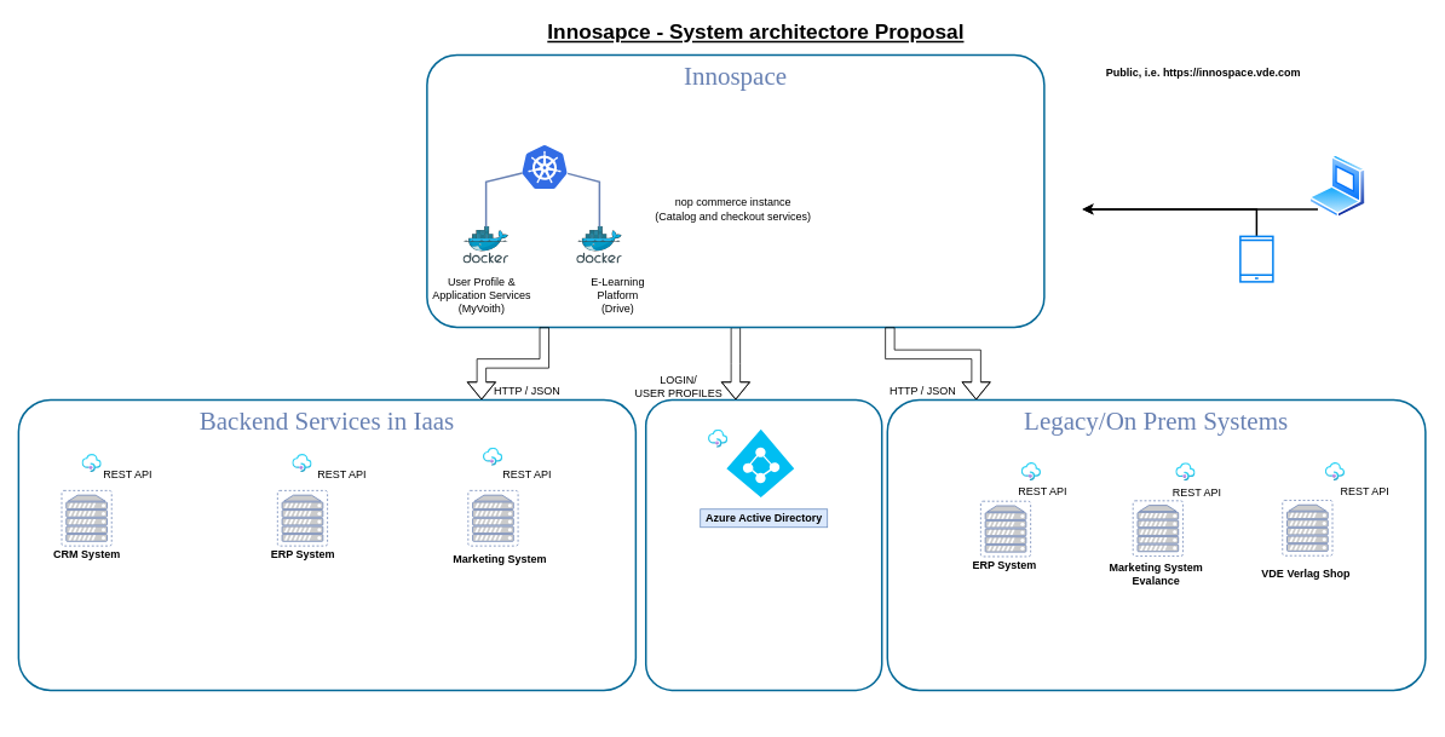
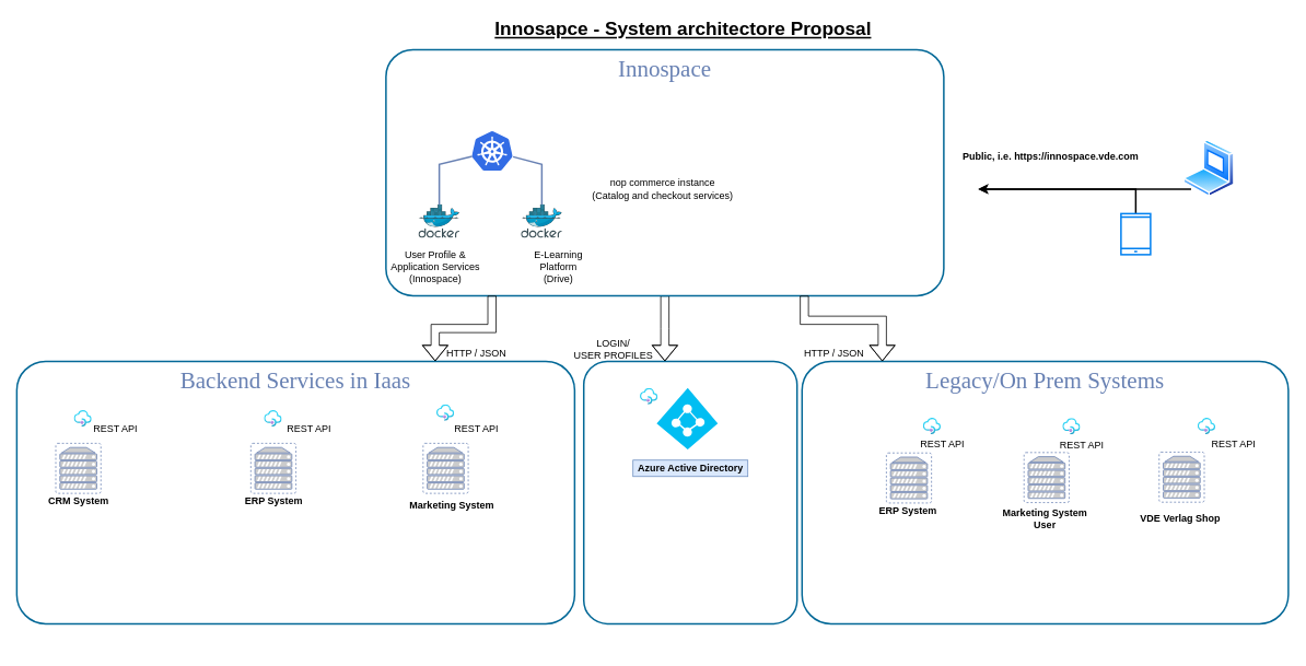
  <mxCell id="0" />
  <mxCell id="1" parent="0" />
  <mxCell id="2" value="" style="rounded=1;whiteSpace=wrap;html=1;shadow=0;comic=0;strokeColor=#036897;strokeWidth=2;fillColor=none;fontFamily=Verdana;fontSize=28;fontColor=#6881B3;align=center;arcSize=11;verticalAlign=top;" vertex="1" parent="1"><mxGeometry x="711.12" y="440" width="260" height="320" as="geometry" /></mxCell>
  <mxCell id="3" value="Legacy/On Prem Systems" style="rounded=1;whiteSpace=wrap;html=1;shadow=0;comic=0;strokeColor=#036897;strokeWidth=2;fillColor=none;fontFamily=Verdana;fontSize=28;fontColor=#6881B3;align=center;arcSize=11;verticalAlign=top;" parent="1" vertex="1"><mxGeometry x="977.21" y="440" width="592.79" height="320" as="geometry" /></mxCell>
  <mxCell id="4" style="edgeStyle=orthogonalEdgeStyle;shape=flexArrow;rounded=0;orthogonalLoop=1;jettySize=auto;html=1;" edge="1" parent="1" source="5"><mxGeometry relative="1" as="geometry"><mxPoint x="841" y="359" as="sourcePoint" /><mxPoint x="810" y="440" as="targetPoint" /></mxGeometry></mxCell>
  <mxCell id="5" value="Innospace" style="rounded=1;whiteSpace=wrap;html=1;shadow=0;comic=0;strokeColor=#036897;strokeWidth=2;fillColor=none;fontFamily=Verdana;fontSize=28;fontColor=#6881B3;align=center;arcSize=11;verticalAlign=top;" parent="1" vertex="1"><mxGeometry x="470" y="60" width="680" height="300" as="geometry" /></mxCell>
  <mxCell id="6" value="Backend Services in Iaas" style="rounded=1;whiteSpace=wrap;html=1;shadow=0;comic=0;strokeColor=#036897;strokeWidth=2;fillColor=none;fontFamily=Verdana;fontSize=28;fontColor=#6881B3;align=center;arcSize=11;verticalAlign=top;" parent="1" vertex="1"><mxGeometry x="20" y="440" width="680" height="320" as="geometry" /></mxCell>
  <mxCell id="7" value="" style="aspect=fixed;html=1;points=[];align=center;image;fontSize=12;image=img/lib/mscae/Kubernetes.svg;" parent="1" vertex="1"><mxGeometry x="575" y="160" width="50" height="48" as="geometry" /></mxCell>
  <mxCell id="8" value="" style="aspect=fixed;html=1;points=[];align=center;image;fontSize=12;image=img/lib/mscae/Docker.svg;" parent="1" vertex="1"><mxGeometry x="510" y="249" width="50" height="41" as="geometry" /></mxCell>
  <mxCell id="9" value="" style="aspect=fixed;html=1;points=[];align=center;image;fontSize=12;image=img/lib/mscae/Docker.svg;" parent="1" vertex="1"><mxGeometry x="635" y="249" width="50" height="41" as="geometry" /></mxCell>
  <mxCell id="10" style="edgeStyle=orthogonalEdgeStyle;shape=flexArrow;rounded=0;orthogonalLoop=1;jettySize=auto;html=1;entryX=0.75;entryY=0;entryDx=0;entryDy=0;exitX=0.19;exitY=1;exitDx=0;exitDy=0;exitPerimeter=0;" edge="1" parent="1" source="5" target="6"><mxGeometry relative="1" as="geometry"><mxPoint x="530" y="370" as="sourcePoint" /></mxGeometry></mxCell>
- <mxCell id="11" value="User Profile &amp;amp; &lt;br&gt;Application Services&lt;br&gt;(MyVoith)" style="text;html=1;resizable=0;autosize=1;align=center;verticalAlign=middle;points=[];fillColor=none;strokeColor=none;rounded=0;" parent="1" vertex="1"><mxGeometry x="470" y="300" width="120" height="50" as="geometry" /></mxCell>
+ <mxCell id="11" value="User Profile &amp;amp; &lt;br&gt;Application Services&lt;br&gt;(Innospace)" style="text;html=1;resizable=0;autosize=1;align=center;verticalAlign=middle;points=[];fillColor=none;strokeColor=none;rounded=0;" parent="1" vertex="1"><mxGeometry x="470" y="300" width="120" height="50" as="geometry" /></mxCell>
  <mxCell id="12" value="E-Learning&lt;br&gt;Platform&lt;br&gt;(Drive)" style="text;html=1;resizable=0;autosize=1;align=center;verticalAlign=middle;points=[];fillColor=none;strokeColor=none;rounded=0;" parent="1" vertex="1"><mxGeometry x="645" y="300" width="70" height="50" as="geometry" /></mxCell>
  <mxCell id="13" value="" style="strokeColor=#6881B3;edgeStyle=none;rounded=0;endArrow=none;html=1;strokeWidth=2;" parent="1" source="8" target="7" edge="1"><mxGeometry relative="1" as="geometry"><mxPoint x="610" y="170" as="sourcePoint" /><mxPoint x="610" y="101.5" as="targetPoint" /><Array as="points"><mxPoint x="535" y="200" /></Array></mxGeometry></mxCell>
  <mxCell id="14" value="" style="strokeColor=#6881B3;edgeStyle=none;rounded=0;endArrow=none;html=1;strokeWidth=2;" parent="1" source="9" target="7" edge="1"><mxGeometry relative="1" as="geometry"><mxPoint x="545" y="259" as="sourcePoint" /><mxPoint x="585" y="200.154" as="targetPoint" /><Array as="points"><mxPoint x="660" y="200" /></Array></mxGeometry></mxCell>
  <mxCell id="15" value="" style="shape=image;imageAspect=0;aspect=fixed;verticalLabelPosition=bottom;verticalAlign=top;image=https://upload.wikimedia.org/wikipedia/commons/4/42/Nop.jpg;" parent="1" vertex="1"><mxGeometry x="764.42" y="154" width="85.58" height="60" as="geometry" /></mxCell>
  <mxCell id="16" value="nop commerce instance&lt;br&gt;(Catalog and checkout services)" style="text;html=1;resizable=0;autosize=1;align=center;verticalAlign=middle;points=[];fillColor=none;strokeColor=none;rounded=0;" parent="1" vertex="1"><mxGeometry x="712.21" y="215" width="190" height="30" as="geometry" /></mxCell>
  <mxCell id="17" value="" style="shape=image;imageAspect=0;aspect=fixed;verticalLabelPosition=bottom;verticalAlign=top;image=https://upload.wikimedia.org/wikipedia/commons/thumb/6/69/CoreMedia_Logo.png/1920px-CoreMedia_Logo.png;" parent="1" vertex="1"><mxGeometry x="940.07" y="154" width="169.93" height="50" as="geometry" /></mxCell>
  <mxCell id="18" value="" style="verticalLabelPosition=bottom;html=1;verticalAlign=top;align=center;strokeColor=none;fillColor=#00BEF2;shape=mxgraph.azure.azure_active_directory;" parent="1" vertex="1"><mxGeometry x="800" y="472.5" width="74.5" height="75" as="geometry" /></mxCell>
  <mxCell id="19" value="Azure Active Directory" style="text;html=1;resizable=0;autosize=1;align=center;verticalAlign=middle;points=[];fillColor=#dae8fc;strokeColor=#6c8ebf;rounded=0;fontStyle=1" parent="1" vertex="1"><mxGeometry x="771.12" y="560.5" width="140" height="20" as="geometry" /></mxCell>
  <mxCell id="20" value="" style="shape=image;imageAspect=0;aspect=fixed;verticalLabelPosition=bottom;verticalAlign=top;image=https://upload.wikimedia.org/wikipedia/commons/thumb/c/c8/OpenID_logo.svg/1920px-OpenID_logo.svg.png;" parent="1" vertex="1"><mxGeometry x="873.4" y="468" width="66.67" height="25" as="geometry" /></mxCell>
  <mxCell id="21" value="" style="shape=image;imageAspect=0;aspect=fixed;verticalLabelPosition=bottom;verticalAlign=top;image=https://upload.wikimedia.org/wikipedia/commons/thumb/c/cb/Microsoft_Dynamics_Logo.svg/1024px-Microsoft_Dynamics_Logo.svg.png;" parent="1" vertex="1"><mxGeometry x="240" y="650" width="185.24" height="140" as="geometry" /></mxCell>
  <mxCell id="22" value="" style="fontColor=#0066CC;verticalAlign=top;verticalLabelPosition=bottom;labelPosition=center;align=center;html=1;outlineConnect=0;fillColor=#CCCCCC;strokeColor=#6881B3;gradientColor=none;gradientDirection=north;strokeWidth=2;shape=mxgraph.networks.virtual_server;" parent="1" vertex="1"><mxGeometry x="67.5" y="540" width="55" height="61" as="geometry" /></mxCell>
  <mxCell id="23" value="&lt;b&gt;CRM System&lt;/b&gt;" style="text;html=1;resizable=0;autosize=1;align=center;verticalAlign=middle;points=[];fillColor=none;strokeColor=none;rounded=0;" parent="1" vertex="1"><mxGeometry x="50" y="601" width="90" height="20" as="geometry" /></mxCell>
  <mxCell id="24" value="" style="fontColor=#0066CC;verticalAlign=top;verticalLabelPosition=bottom;labelPosition=center;align=center;html=1;outlineConnect=0;fillColor=#CCCCCC;strokeColor=#6881B3;gradientColor=none;gradientDirection=north;strokeWidth=2;shape=mxgraph.networks.virtual_server;" parent="1" vertex="1"><mxGeometry x="305.29" y="540" width="55" height="61" as="geometry" /></mxCell>
  <mxCell id="25" value="&lt;b&gt;ERP System&lt;/b&gt;" style="text;html=1;resizable=0;autosize=1;align=center;verticalAlign=middle;points=[];fillColor=none;strokeColor=none;rounded=0;" parent="1" vertex="1"><mxGeometry x="287.79" y="601" width="90" height="20" as="geometry" /></mxCell>
  <mxCell id="26" value="" style="aspect=fixed;html=1;points=[];align=center;image;fontSize=12;image=img/lib/azure2/app_services/API_Management_Services.svg;" parent="1" vertex="1"><mxGeometry x="780" y="473" width="21.67" height="20" as="geometry" /></mxCell>
  <mxCell id="27" value="" style="fontColor=#0066CC;verticalAlign=top;verticalLabelPosition=bottom;labelPosition=center;align=center;html=1;outlineConnect=0;fillColor=#CCCCCC;strokeColor=#6881B3;gradientColor=none;gradientDirection=north;strokeWidth=2;shape=mxgraph.networks.virtual_server;" parent="1" vertex="1"><mxGeometry x="515.29" y="540" width="55" height="61" as="geometry" /></mxCell>
  <mxCell id="28" value="&lt;b&gt;Marketing System&lt;br&gt;&lt;/b&gt;" style="text;html=1;resizable=0;autosize=1;align=center;verticalAlign=middle;points=[];fillColor=none;strokeColor=none;rounded=0;" parent="1" vertex="1"><mxGeometry x="490.29" y="606" width="120" height="20" as="geometry" /></mxCell>
  <mxCell id="29" value="" style="aspect=fixed;html=1;points=[];align=center;image;fontSize=12;image=img/lib/azure2/app_services/API_Management_Services.svg;" parent="1" vertex="1"><mxGeometry x="321.78" y="500" width="21.67" height="20" as="geometry" /></mxCell>
  <mxCell id="30" value="REST API" style="text;html=1;resizable=0;autosize=1;align=center;verticalAlign=middle;points=[];fillColor=none;strokeColor=none;rounded=0;" parent="1" vertex="1"><mxGeometry x="340.53" y="513" width="70" height="20" as="geometry" /></mxCell>
  <mxCell id="31" value="" style="aspect=fixed;html=1;points=[];align=center;image;fontSize=12;image=img/lib/azure2/app_services/API_Management_Services.svg;" parent="1" vertex="1"><mxGeometry x="531.95" y="493" width="21.67" height="20" as="geometry" /></mxCell>
  <mxCell id="32" value="REST API" style="text;html=1;resizable=0;autosize=1;align=center;verticalAlign=middle;points=[];fillColor=none;strokeColor=none;rounded=0;" parent="1" vertex="1"><mxGeometry x="545.29" y="512" width="70" height="20" as="geometry" /></mxCell>
  <mxCell id="33" value="" style="aspect=fixed;html=1;points=[];align=center;image;fontSize=12;image=img/lib/azure2/app_services/API_Management_Services.svg;" parent="1" vertex="1"><mxGeometry x="90" y="500" width="21.67" height="20" as="geometry" /></mxCell>
  <mxCell id="34" value="REST API" style="text;html=1;resizable=0;autosize=1;align=center;verticalAlign=middle;points=[];fillColor=none;strokeColor=none;rounded=0;" parent="1" vertex="1"><mxGeometry x="105.29" y="513" width="70" height="20" as="geometry" /></mxCell>
- <mxCell id="35" value="&lt;b&gt;Public, i.e. https://innospace.vde.com&lt;br&gt;&lt;/b&gt;" style="text;html=1;resizable=0;autosize=1;align=center;verticalAlign=middle;points=[];fillColor=none;strokeColor=none;rounded=0;" parent="1" vertex="1"><mxGeometry x="1210" y="70" width="230" height="20" as="geometry" /></mxCell>
+ <mxCell id="35" value="&lt;b&gt;Public, i.e. https://innospace.vde.com&lt;br&gt;&lt;/b&gt;" style="text;html=1;resizable=0;autosize=1;align=center;verticalAlign=middle;points=[];fillColor=none;strokeColor=none;rounded=0;" parent="1" vertex="1"><mxGeometry x="1165" y="180" width="230" height="20" as="geometry" /></mxCell>
  <mxCell id="36" value="" style="fontColor=#0066CC;verticalAlign=top;verticalLabelPosition=bottom;labelPosition=center;align=center;html=1;outlineConnect=0;fillColor=#CCCCCC;strokeColor=#6881B3;gradientColor=none;gradientDirection=north;strokeWidth=2;shape=mxgraph.networks.virtual_server;" parent="1" vertex="1"><mxGeometry x="1247.79" y="551.25" width="55" height="61" as="geometry" /></mxCell>
- <mxCell id="37" value="&lt;b&gt;Marketing System&lt;br&gt;Evalance&lt;br&gt;&lt;/b&gt;" style="text;html=1;resizable=0;autosize=1;align=center;verticalAlign=middle;points=[];fillColor=none;strokeColor=none;rounded=0;" parent="1" vertex="1"><mxGeometry x="1212.79" y="617.25" width="120" height="30" as="geometry" /></mxCell>
+ <mxCell id="37" value="&lt;b&gt;Marketing System&lt;br&gt;User&lt;br&gt;&lt;/b&gt;" style="text;html=1;resizable=0;autosize=1;align=center;verticalAlign=middle;points=[];fillColor=none;strokeColor=none;rounded=0;" parent="1" vertex="1"><mxGeometry x="1212.79" y="617.25" width="120" height="30" as="geometry" /></mxCell>
  <mxCell id="38" value="" style="fontColor=#0066CC;verticalAlign=top;verticalLabelPosition=bottom;labelPosition=center;align=center;html=1;outlineConnect=0;fillColor=#CCCCCC;strokeColor=#6881B3;gradientColor=none;gradientDirection=north;strokeWidth=2;shape=mxgraph.networks.virtual_server;" parent="1" vertex="1"><mxGeometry y="551.75" width="55" height="61" as="geometry" x="1080" /></mxCell>
  <mxCell id="39" value="" style="shape=image;imageAspect=0;aspect=fixed;verticalLabelPosition=bottom;verticalAlign=top;image=https://upload.wikimedia.org/wikipedia/commons/thumb/c/cb/Microsoft_Dynamics_Logo.svg/1024px-Microsoft_Dynamics_Logo.svg.png;" parent="1" vertex="1"><mxGeometry x="1000" y="572.75" width="185.24" height="140" as="geometry" /></mxCell>
  <mxCell id="40" value="&lt;b&gt;ERP System&lt;/b&gt;" style="text;html=1;resizable=0;autosize=1;align=center;verticalAlign=middle;points=[];fillColor=none;strokeColor=none;rounded=0;" parent="1" vertex="1"><mxGeometry x="1061.12" y="612.75" width="90" height="20" as="geometry" /></mxCell>
  <mxCell id="41" value="" style="aspect=fixed;html=1;points=[];align=center;image;fontSize=12;image=img/lib/azure2/app_services/API_Management_Services.svg;" parent="1" vertex="1"><mxGeometry x="1295.05" y="509.75" width="21.67" height="20" as="geometry" /></mxCell>
  <mxCell id="42" value="REST API" style="text;html=1;resizable=0;autosize=1;align=center;verticalAlign=middle;points=[];fillColor=none;strokeColor=none;rounded=0;" parent="1" vertex="1"><mxGeometry x="1282.79" y="531.75" width="70" height="20" as="geometry" /></mxCell>
  <mxCell id="43" value="" style="aspect=fixed;html=1;points=[];align=center;image;fontSize=12;image=img/lib/azure2/app_services/API_Management_Services.svg;" parent="1" vertex="1"><mxGeometry x="1125.05" y="509.25" width="21.67" height="20" as="geometry" /></mxCell>
  <mxCell id="44" value="REST API" style="text;html=1;resizable=0;autosize=1;align=center;verticalAlign=middle;points=[];fillColor=none;strokeColor=none;rounded=0;" parent="1" vertex="1"><mxGeometry x="1112.79" y="531.25" width="70" height="20" as="geometry" /></mxCell>
  <mxCell id="45" style="edgeStyle=elbowEdgeStyle;rounded=0;orthogonalLoop=1;jettySize=auto;elbow=vertical;html=1;strokeWidth=2;" parent="1" source="46" edge="1"><mxGeometry relative="1" as="geometry"><mxPoint x="1192" y="230" as="targetPoint" /></mxGeometry></mxCell>
  <mxCell id="46" value="" style="aspect=fixed;perimeter=ellipsePerimeter;html=1;align=center;shadow=0;dashed=0;spacingTop=3;image;image=img/lib/active_directory/laptop_client.svg;" parent="1" vertex="1"><mxGeometry x="1442" y="170" width="63" height="70" as="geometry" /></mxCell>
  <mxCell id="47" style="edgeStyle=elbowEdgeStyle;rounded=0;orthogonalLoop=1;jettySize=auto;elbow=vertical;html=1;strokeWidth=2;" parent="1" source="48" edge="1"><mxGeometry relative="1" as="geometry"><Array as="points"><mxPoint x="1282" y="230" /></Array><mxPoint x="1192" y="230" as="targetPoint" /></mxGeometry></mxCell>
  <mxCell id="48" value="" style="html=1;verticalLabelPosition=bottom;align=center;labelBackgroundColor=#ffffff;verticalAlign=top;strokeWidth=2;strokeColor=#0080F0;shadow=0;dashed=0;shape=mxgraph.ios7.icons.smartphone;" parent="1" vertex="1"><mxGeometry x="1366" y="260" width="36" height="50" as="geometry" /></mxCell>
  <mxCell id="49" style="edgeStyle=elbowEdgeStyle;rounded=0;orthogonalLoop=1;jettySize=auto;elbow=vertical;html=1;exitX=0;exitY=0.5;exitDx=0;exitDy=0;strokeWidth=2;" parent="1" edge="1"><mxGeometry relative="1" as="geometry"><mxPoint x="470" y="150" as="sourcePoint" /><mxPoint x="470" y="150" as="targetPoint" /></mxGeometry></mxCell>
  <mxCell id="50" value="Innosapce - System architectore Proposal" style="text;html=1;resizable=0;autosize=1;align=center;verticalAlign=middle;points=[];fillColor=none;strokeColor=none;rounded=0;fontSize=23;fontStyle=5" parent="1" vertex="1"><mxGeometry x="596.97" y="20" width="470" height="30" as="geometry" /></mxCell>
  <mxCell id="51" value="" style="fontColor=#0066CC;verticalAlign=top;verticalLabelPosition=bottom;labelPosition=center;align=center;html=1;outlineConnect=0;fillColor=#CCCCCC;strokeColor=#6881B3;gradientColor=none;gradientDirection=north;strokeWidth=2;shape=mxgraph.networks.virtual_server;" vertex="1" parent="1"><mxGeometry x="1412.5" y="550.75" width="55" height="61" as="geometry" /></mxCell>
  <mxCell id="52" value="&lt;b&gt;VDE Verlag Shop&lt;br&gt;&lt;/b&gt;" style="text;html=1;resizable=0;autosize=1;align=center;verticalAlign=middle;points=[];fillColor=none;strokeColor=none;rounded=0;" vertex="1" parent="1"><mxGeometry x="1382.5" y="621.75" width="110" height="20" as="geometry" /></mxCell>
  <mxCell id="53" value="" style="aspect=fixed;html=1;points=[];align=center;image;fontSize=12;image=img/lib/azure2/app_services/API_Management_Services.svg;" vertex="1" parent="1"><mxGeometry x="1459.76" y="509.25" width="21.67" height="20" as="geometry" /></mxCell>
  <mxCell id="54" value="HTTP / JSON" style="text;html=1;resizable=0;autosize=1;align=center;verticalAlign=middle;points=[];fillColor=none;strokeColor=none;rounded=0;" vertex="1" parent="1"><mxGeometry x="535.29" y="420" width="90" height="20" as="geometry" /></mxCell>
  <mxCell id="55" style="edgeStyle=orthogonalEdgeStyle;shape=flexArrow;rounded=0;orthogonalLoop=1;jettySize=auto;html=1;exitX=0.75;exitY=1;exitDx=0;exitDy=0;" edge="1" parent="1" source="5"><mxGeometry relative="1" as="geometry"><mxPoint y="360" as="sourcePoint" x="1080" /><mxPoint x="1075" y="440" as="targetPoint" /><Array as="points"><mxPoint x="980" y="390" /><mxPoint x="1075" y="390" /></Array></mxGeometry></mxCell>
  <mxCell id="56" value="HTTP / JSON" style="text;html=1;resizable=0;autosize=1;align=center;verticalAlign=middle;points=[];fillColor=none;strokeColor=none;rounded=0;" vertex="1" parent="1"><mxGeometry x="971.12" y="420" width="90" height="20" as="geometry" /></mxCell>
  <mxCell id="57" value="LOGIN/&lt;br&gt;USER PROFILES" style="text;html=1;resizable=0;autosize=1;align=center;verticalAlign=middle;points=[];fillColor=none;strokeColor=none;rounded=0;" vertex="1" parent="1"><mxGeometry x="691.67" y="410" width="110" height="30" as="geometry" /></mxCell>
  <mxCell id="58" value="REST API" style="text;html=1;resizable=0;autosize=1;align=center;verticalAlign=middle;points=[];fillColor=none;strokeColor=none;rounded=0;" vertex="1" parent="1"><mxGeometry x="1467.5" y="530.75" width="70" height="20" as="geometry" /></mxCell>
